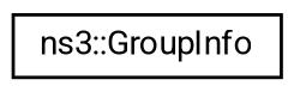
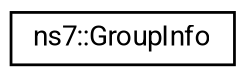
  digraph {
    rankdir=LR
    fontname=Roboto
-   n1 [color=black fillcolor=white fontname=Roboto fontsize=10 height=0.2 label="ns3::GroupInfo" shape=record style=filled width=0.4]
+   n1 [color=black fillcolor=white fontname=Roboto fontsize=10 height=0.2 label="ns7::GroupInfo" shape=record style=filled width=0.4]
  }
